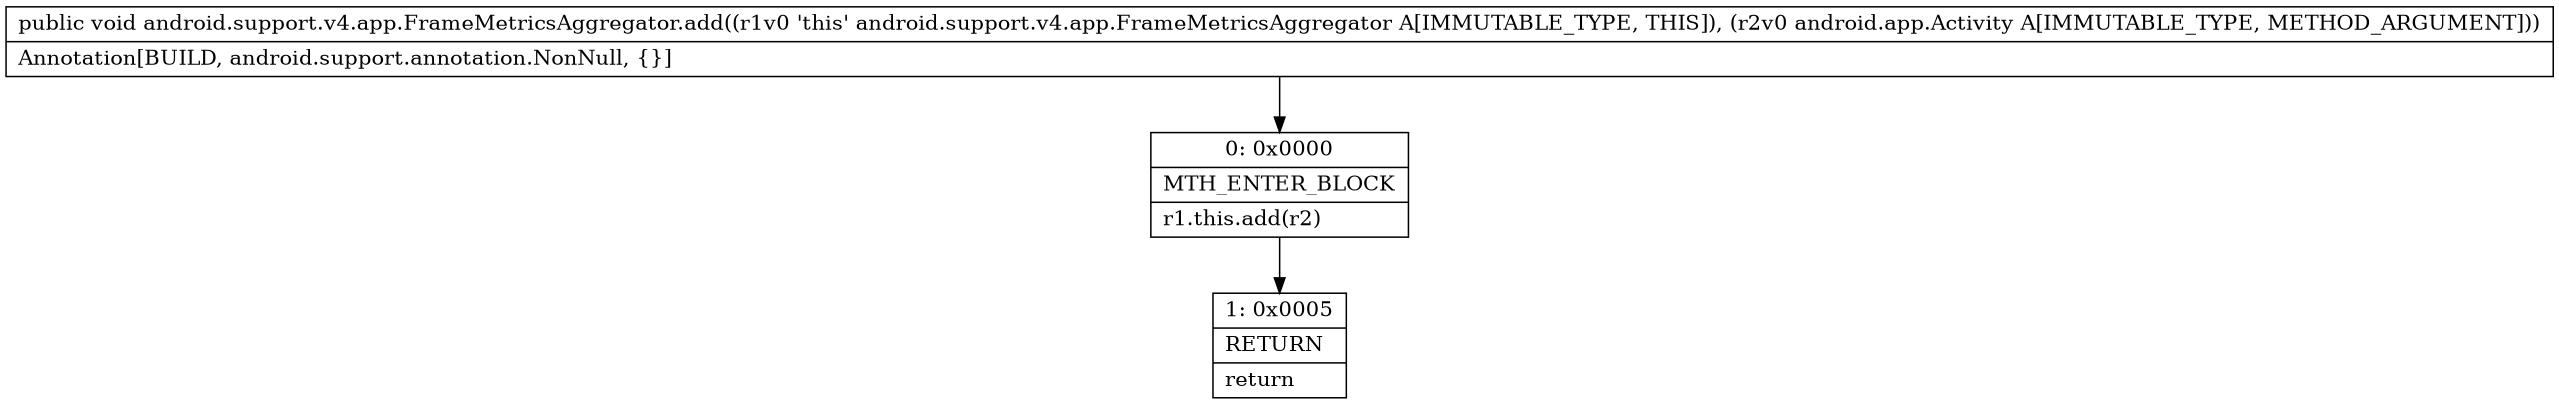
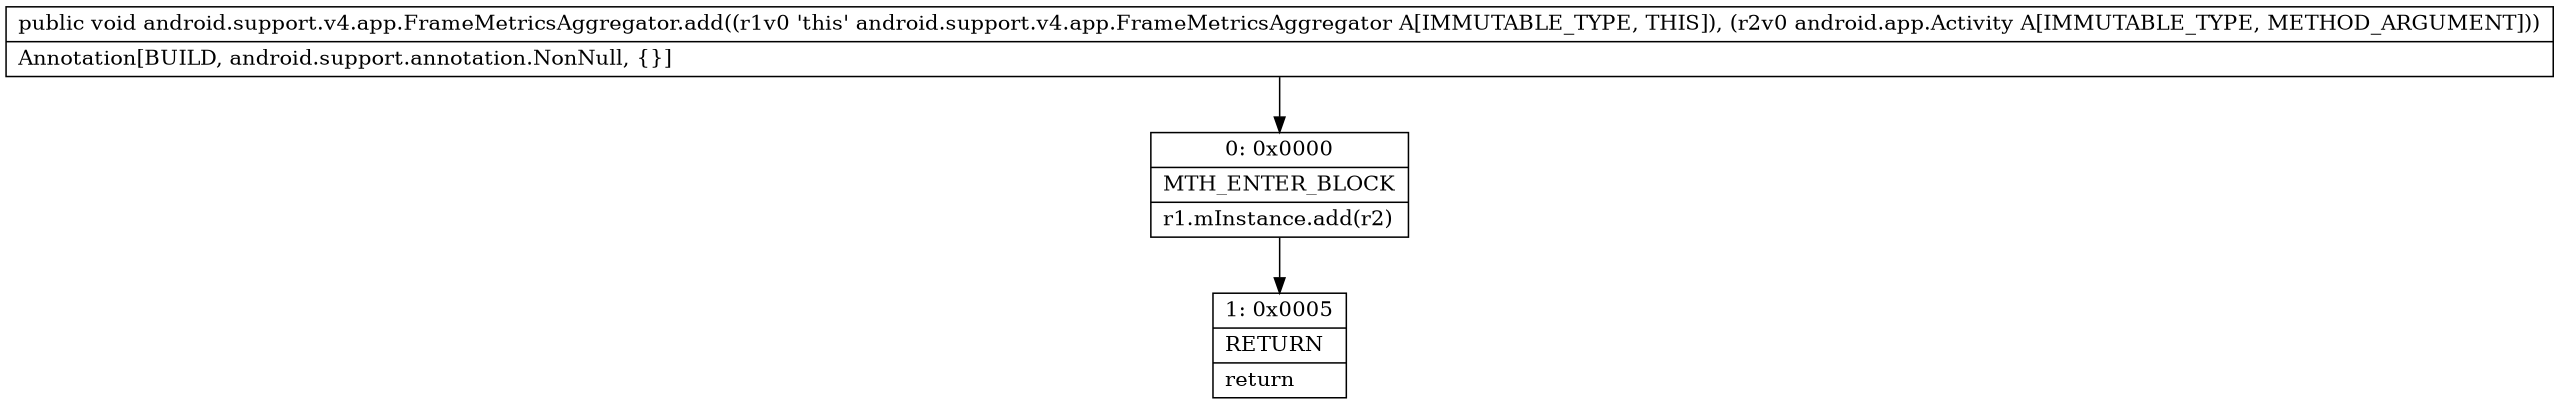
  digraph {
    node [shape=record]
-   n1 [label="{0\:\ 0x0000|MTH_ENTER_BLOCK\l|r1.this.add(r2)\l}"]
+   n1 [label="{0\:\ 0x0000|MTH_ENTER_BLOCK\l|r1.mInstance.add(r2)\l}"]
    n2 [label="{1\:\ 0x0005|RETURN\l|return\l}"]
    n3 [label="{public void android.support.v4.app.FrameMetricsAggregator.add((r1v0 'this' android.support.v4.app.FrameMetricsAggregator A[IMMUTABLE_TYPE, THIS]), (r2v0 android.app.Activity A[IMMUTABLE_TYPE, METHOD_ARGUMENT]))  | Annotation[BUILD, android.support.annotation.NonNull, \{\}]\l}"]
    n1 -> n2
    n3 -> n1
  }
